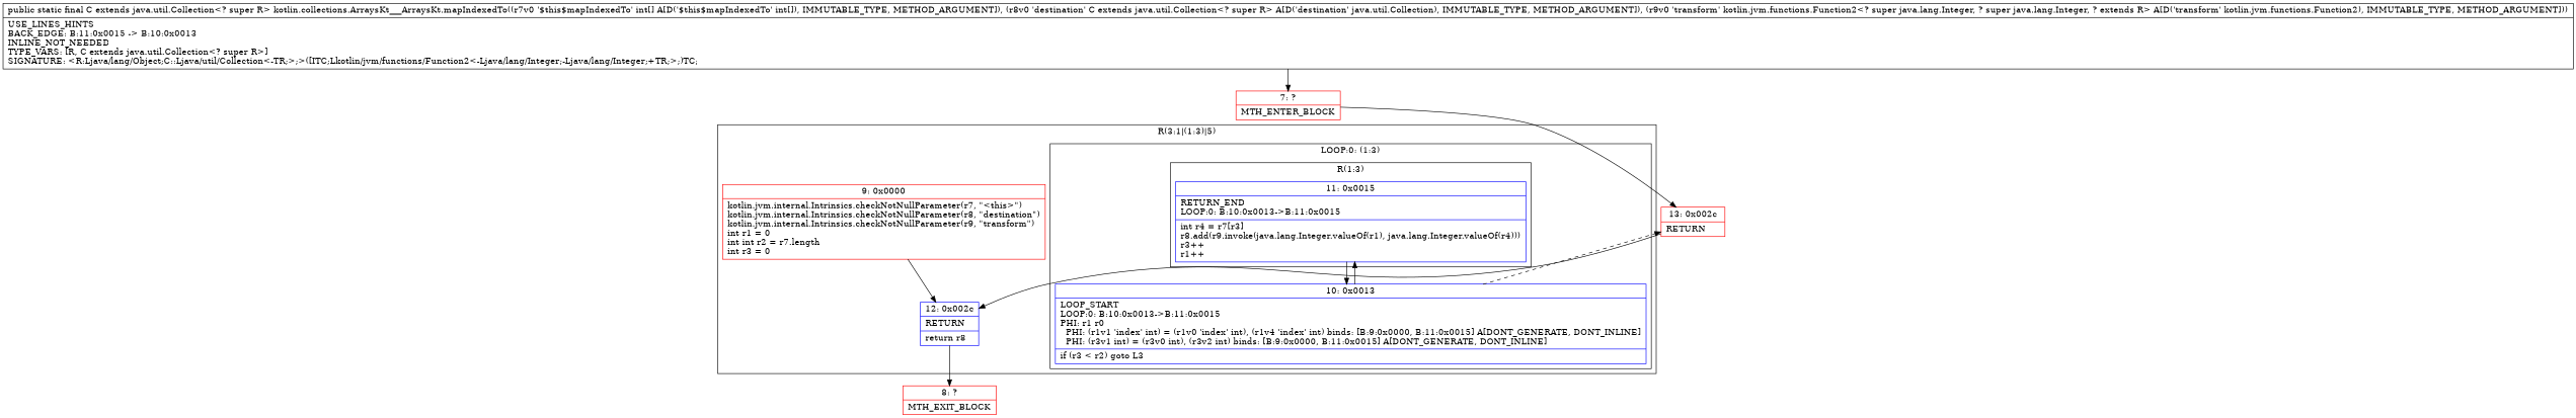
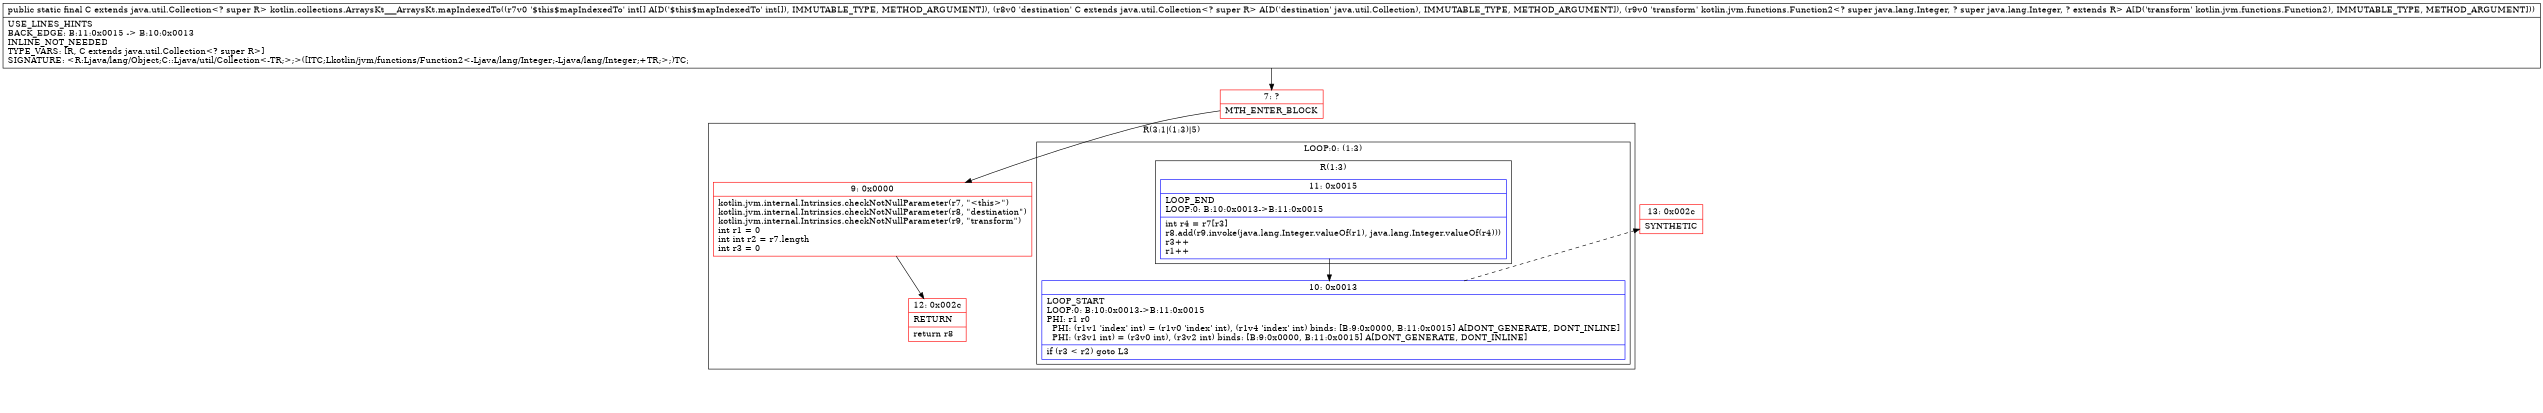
  digraph {
    node [color=red shape=record]
-   n1 [color=blue label="{11\:\ 0x0015|RETURN_END\lLOOP:0: B:10:0x0013\-\>B:11:0x0015\l|int r4 = r7[r3]\lr8.add(r9.invoke(java.lang.Integer.valueOf(r1), java.lang.Integer.valueOf(r4)))\lr3++\lr1++\l}"]
+   n1 [color=blue label="{11\:\ 0x0015|LOOP_END\lLOOP:0: B:10:0x0013\-\>B:11:0x0015\l|int r4 = r7[r3]\lr8.add(r9.invoke(java.lang.Integer.valueOf(r1), java.lang.Integer.valueOf(r4)))\lr3++\lr1++\l}"]
    n2 [color=blue label="{10\:\ 0x0013|LOOP_START\lLOOP:0: B:10:0x0013\-\>B:11:0x0015\lPHI: r1 r0 \l  PHI: (r1v1 'index' int) = (r1v0 'index' int), (r1v4 'index' int) binds: [B:9:0x0000, B:11:0x0015] A[DONT_GENERATE, DONT_INLINE]\l  PHI: (r3v1 int) = (r3v0 int), (r3v2 int) binds: [B:9:0x0000, B:11:0x0015] A[DONT_GENERATE, DONT_INLINE]\l|if (r3 \< r2) goto L3\l}"]
    n3 [label="{9\:\ 0x0000|kotlin.jvm.internal.Intrinsics.checkNotNullParameter(r7, \"\<this\>\")\lkotlin.jvm.internal.Intrinsics.checkNotNullParameter(r8, \"destination\")\lkotlin.jvm.internal.Intrinsics.checkNotNullParameter(r9, \"transform\")\lint r1 = 0\lint int r2 = r7.length\lint r3 = 0\l}"]
-   n4 [color=blue label="{12\:\ 0x002c|RETURN\l|return r8\l}"]
-   n5 [label="{13\:\ 0x002c|RETURN\l}"]
-   n6 [label="{8\:\ ?|MTH_EXIT_BLOCK\l}"]
+   n4 [label="{12\:\ 0x002c|RETURN\l|return r8\l}"]
+   n5 [label="{13\:\ 0x002c|SYNTHETIC\l}"]
    n7 [label="{7\:\ ?|MTH_ENTER_BLOCK\l}"]
    n8 [label="{public static final C extends java.util.Collection\<? super R\> kotlin.collections.ArraysKt___ArraysKt.mapIndexedTo((r7v0 '$this$mapIndexedTo' int[] A[D('$this$mapIndexedTo' int[]), IMMUTABLE_TYPE, METHOD_ARGUMENT]), (r8v0 'destination' C extends java.util.Collection\<? super R\> A[D('destination' java.util.Collection), IMMUTABLE_TYPE, METHOD_ARGUMENT]), (r9v0 'transform' kotlin.jvm.functions.Function2\<? super java.lang.Integer, ? super java.lang.Integer, ? extends R\> A[D('transform' kotlin.jvm.functions.Function2), IMMUTABLE_TYPE, METHOD_ARGUMENT]))  | USE_LINES_HINTS\lBACK_EDGE: B:11:0x0015 \-\> B:10:0x0013\lINLINE_NOT_NEEDED\lTYPE_VARS: [R, C extends java.util.Collection\<? super R\>]\lSIGNATURE: \<R:Ljava\/lang\/Object;C::Ljava\/util\/Collection\<\-TR;\>;\>([ITC;Lkotlin\/jvm\/functions\/Function2\<\-Ljava\/lang\/Integer;\-Ljava\/lang\/Integer;+TR;\>;)TC;\l}" color=""]
    subgraph cluster_1 {
      label="R(3:1|(1:3)|5)"
      n3
      n4
      subgraph cluster_2 {
        label="LOOP:0: (1:3)"
        n2
        subgraph cluster_3 {
          label="R(1:3)"
          n1
        }
      }
    }
    n1 -> n2
-   n2 -> n1
    n2 -> n5 [style=dashed]
    n3 -> n4
-   n4 -> n6
-   n5 -> n4
-   n7 -> n5
+   n7 -> n3
    n8 -> n7
  }
